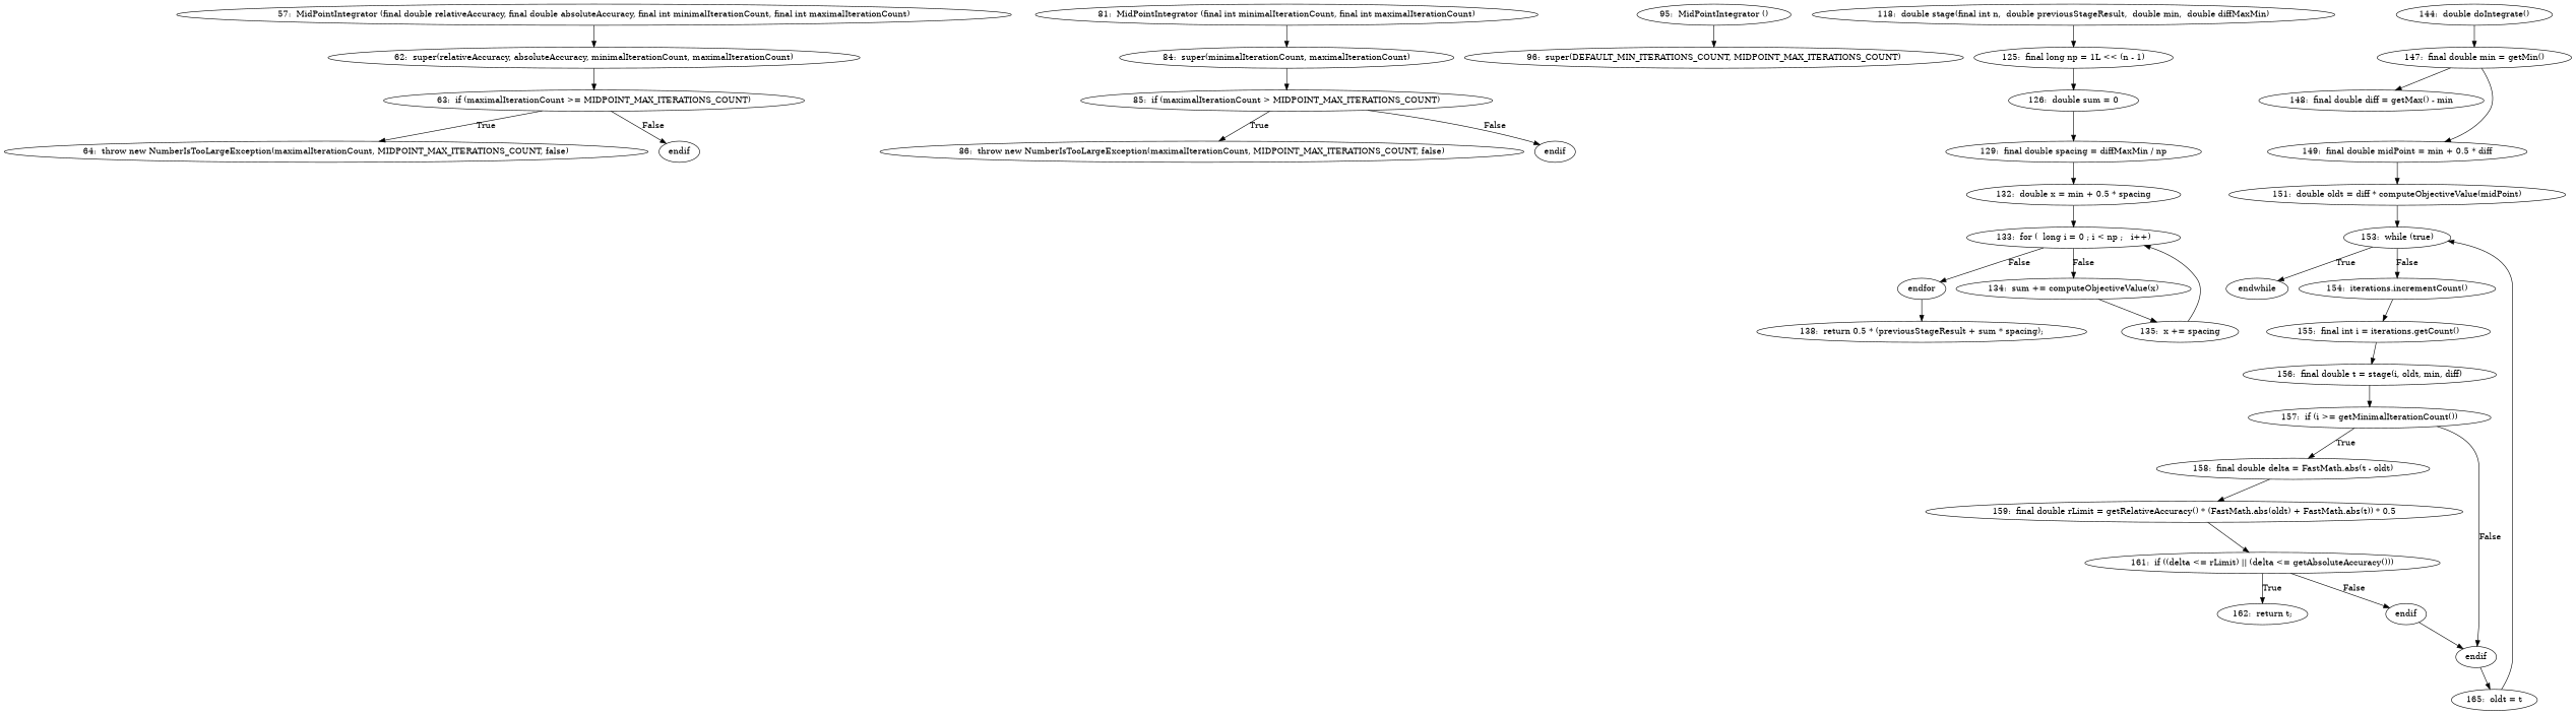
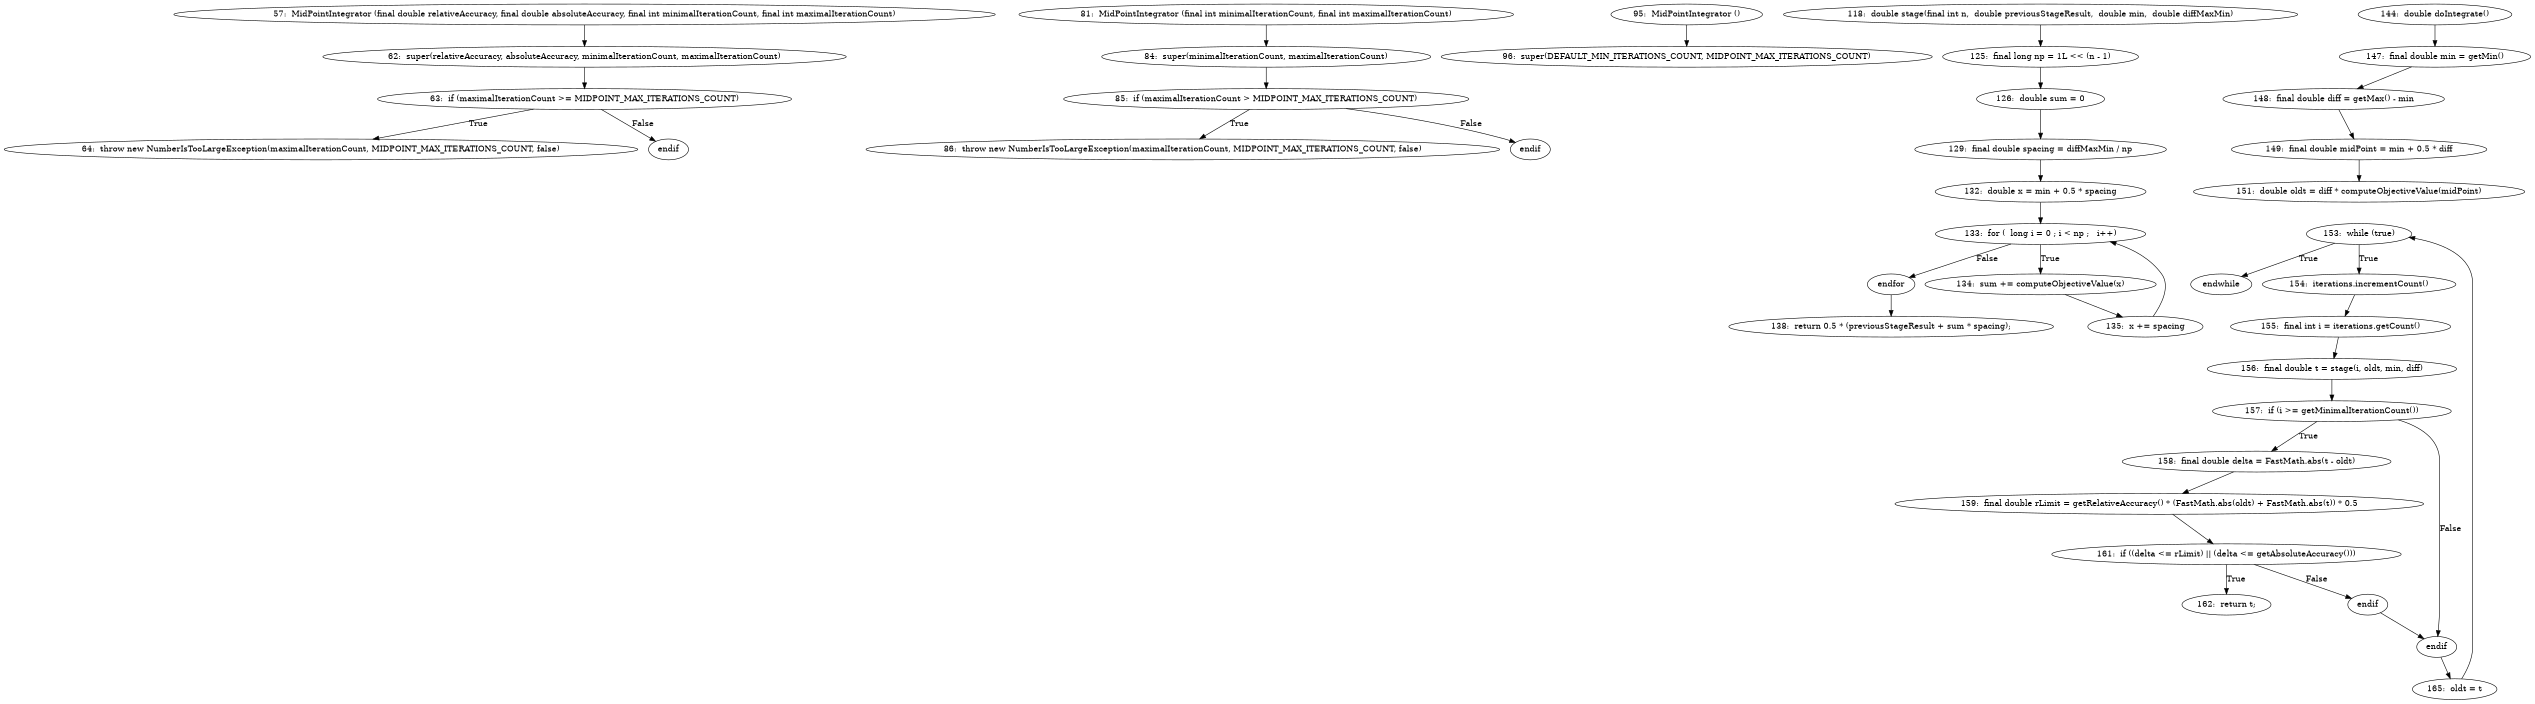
  digraph {
    n1 [label="57:  MidPointIntegrator (final double relativeAccuracy, final double absoluteAccuracy, final int minimalIterationCount, final int maximalIterationCount)"]
    n2 [label="62:  super(relativeAccuracy, absoluteAccuracy, minimalIterationCount, maximalIterationCount)"]
    n3 [label="63:  if (maximalIterationCount >= MIDPOINT_MAX_ITERATIONS_COUNT)"]
    n4 [label="64:  throw new NumberIsTooLargeException(maximalIterationCount, MIDPOINT_MAX_ITERATIONS_COUNT, false)"]
    n5 [label=endif]
    n6 [label="81:  MidPointIntegrator (final int minimalIterationCount, final int maximalIterationCount)"]
    n7 [label="84:  super(minimalIterationCount, maximalIterationCount)"]
    n8 [label="85:  if (maximalIterationCount > MIDPOINT_MAX_ITERATIONS_COUNT)"]
    n9 [label="86:  throw new NumberIsTooLargeException(maximalIterationCount, MIDPOINT_MAX_ITERATIONS_COUNT, false)"]
    n10 [label=endif]
    n11 [label="95:  MidPointIntegrator ()"]
    n12 [label="96:  super(DEFAULT_MIN_ITERATIONS_COUNT, MIDPOINT_MAX_ITERATIONS_COUNT)"]
    n13 [label="118:  double stage(final int n,  double previousStageResult,  double min,  double diffMaxMin)"]
    n14 [label="125:  final long np = 1L << (n - 1)"]
    n15 [label="126:  double sum = 0"]
    n16 [label="129:  final double spacing = diffMaxMin / np"]
    n17 [label="132:  double x = min + 0.5 * spacing"]
    n18 [label="133:  for (  long i = 0 ; i < np ;   i++)"]
    n19 [label=endfor]
    n20 [label="134:  sum += computeObjectiveValue(x)"]
    n21 [label="138:  return 0.5 * (previousStageResult + sum * spacing);"]
    n22 [label="135:  x += spacing"]
    n23 [label="144:  double doIntegrate()"]
    n24 [label="147:  final double min = getMin()"]
    n25 [label="148:  final double diff = getMax() - min"]
    n26 [label="149:  final double midPoint = min + 0.5 * diff"]
    n27 [label="151:  double oldt = diff * computeObjectiveValue(midPoint)"]
    n28 [label="153:  while (true)"]
    n29 [label=endwhile]
    n30 [label="154:  iterations.incrementCount()"]
    n31 [label="155:  final int i = iterations.getCount()"]
    n32 [label="156:  final double t = stage(i, oldt, min, diff)"]
    n33 [label="157:  if (i >= getMinimalIterationCount())"]
    n34 [label="158:  final double delta = FastMath.abs(t - oldt)"]
    n35 [label=endif]
    n36 [label="159:  final double rLimit = getRelativeAccuracy() * (FastMath.abs(oldt) + FastMath.abs(t)) * 0.5"]
    n37 [label="165:  oldt = t"]
    n38 [label="161:  if ((delta <= rLimit) || (delta <= getAbsoluteAccuracy()))"]
    n39 [label="162:  return t;"]
    n40 [label=endif]
    n1 -> n2
    n2 -> n3
    n3 -> n4 [label=True]
    n3 -> n5 [label=False]
    n6 -> n7
    n7 -> n8
    n8 -> n9 [label=True]
    n8 -> n10 [label=False]
    n11 -> n12
    n13 -> n14
    n14 -> n15
    n15 -> n16
    n16 -> n17
    n17 -> n18
    n18 -> n19 [label=False]
-   n18 -> n20 [label=False]
+   n18 -> n20 [label=True]
    n19 -> n21
    n20 -> n22
    n22 -> n18
    n23 -> n24
    n24 -> n25
-   n24 -> n26
+   n25 -> n26
    n26 -> n27
-   n27 -> n28
    n28 -> n29 [label=True]
-   n28 -> n30 [label=False]
+   n28 -> n30 [label=True]
    n30 -> n31
    n31 -> n32
    n32 -> n33
    n33 -> n34 [label=True]
    n33 -> n35 [label=False]
    n34 -> n36
    n35 -> n37
    n36 -> n38
    n37 -> n28
    n38 -> n39 [label=True]
    n38 -> n40 [label=False]
    n40 -> n35
  }
